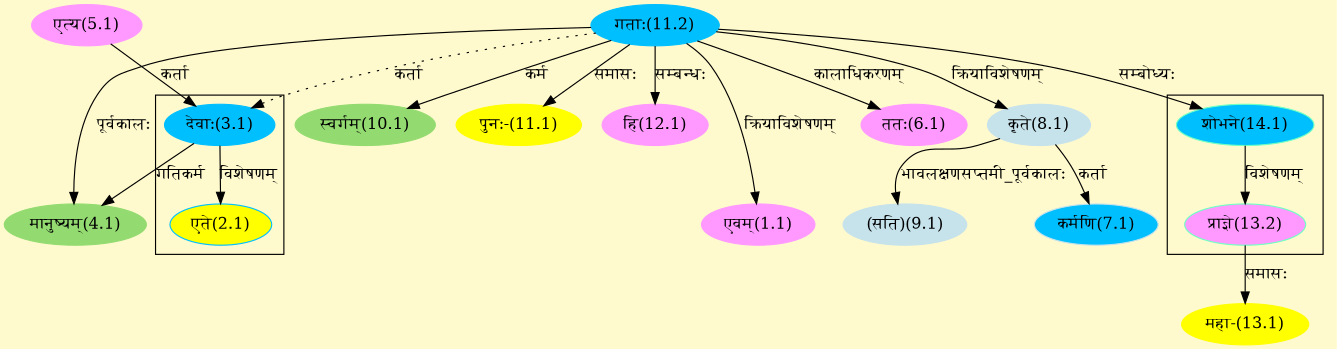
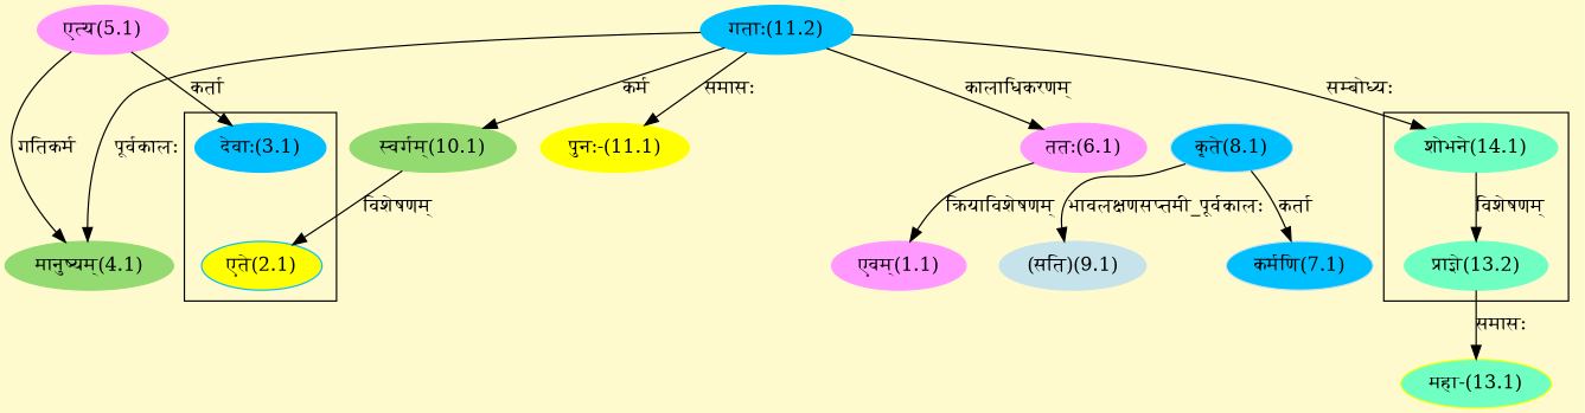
  digraph {
    bgcolor=lemonchiffon1
    compound=true
    rankdir=BT
    node [color="#FF99FF" style=filled]
    edge [dir=back]
    n1 [color="#00BFFF" fillcolor="#FFFF00" label="एते(2.1)"]
    n2 [color="#00BFFF" label="देवाः(3.1)"]
-   n3 [color="#6FFFC3" label="प्राज्ञे(13.2)" fillcolor="#FF99FF"]
-   n4 [color="#6FFFC3" label="शोभने(14.1)" fillcolor="#00BFFF"]
+   n3 [color="#6FFFC3" label="प्राज्ञे(13.2)"]
+   n4 [color="#6FFFC3" label="शोभने(14.1)"]
    n5 [color="#00BFFF" label="गताः(11.2)"]
    n6 [label="एत्य(5.1)"]
    n7 [label="एवम्(1.1)"]
    n8 [color="#93DB70" label="मानुष्यम्(4.1)"]
    n9 [label="ततः(6.1)"]
    n10 [color="#C6E2EB" fillcolor="#00BFFF" label="कर्मणि(7.1)"]
-   n11 [color="#C6E2EB" label="कृते(8.1)"]
+   n11 [color="#C6E2EB" label="कृते(8.1)" fillcolor="#00BFFF"]
    n12 [color="#C6E2EB" label="(सति)(9.1)"]
    n13 [color="#93DB70" label="स्वर्गम्(10.1)"]
    n14 [color="#FFFF00" label="पुनः-(11.1)"]
-   n15 [label="हि(12.1)"]
-   n16 [color="#FFFF00" label="महा-(13.1)"]
+   n16 [color="#FFFF00" label="महा-(13.1)" fillcolor="#6FFFC3"]
    subgraph cluster_1 {
      n1
      n2
    }
    subgraph cluster_2 {
      n3
      n4
    }
-   n1 -> n2 [label="विशेषणम्"]
-   n2 -> n5 [label="कर्ता" style=dotted]
+   n1 -> n13 [label="विशेषणम्"]
    n2 -> n6 [label="कर्ता"]
    n3 -> n4 [label="विशेषणम्"]
    n4 -> n5 [label="सम्बोध्यः"]
-   n7 -> n5 [label="क्रियाविशेषणम्"]
+   n7 -> n9 [label="क्रियाविशेषणम्"]
    n8 -> n5 [label="पूर्वकालः"]
-   n8 -> n2 [label="गतिकर्म"]
+   n8 -> n6 [label="गतिकर्म"]
    n9 -> n5 [label="कालाधिकरणम्"]
    n10 -> n11 [label="कर्ता"]
-   n11 -> n5 [label="क्रियाविशेषणम्"]
    n12 -> n11 [label="भावलक्षणसप्तमी_पूर्वकालः"]
    n13 -> n5 [label="कर्म"]
    n14 -> n5 [label="समासः"]
-   n15 -> n5 [label="सम्बन्धः"]
    n16 -> n3 [label="समासः"]
  }
